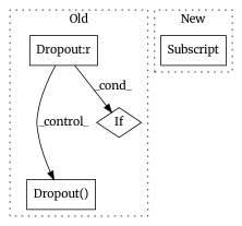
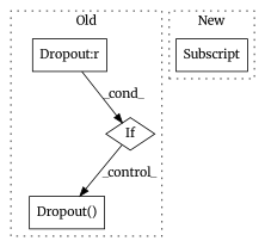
  digraph {
    fontname=Merriweather
    node [fontname=Merriweather shape=box]
    edge [fontname=Merriweather]
    n1 [a=75 l="11,1" label="Dropout()" s="4693,4711"]
    n2 [a=96 l="3,14" label=If s="4128,4150" shape=diamond]
    n3 [a=40 l=19 label="Dropout:r" s=4131]
    n4 [a=63 l="10,0" label=Subscript s="2284,0"]
    subgraph cluster_1 {
      label=Old
      style=dotted
      n1
      n2
      n3
    }
    subgraph cluster_2 {
      label=New
      style=dotted
      n4
    }
-   n3 -> n1 [label=_control_]
+   n2 -> n1 [label=_control_]
    n3 -> n2 [label=_cond_]
  }
